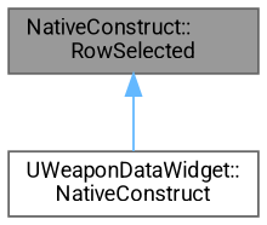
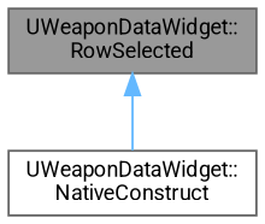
  digraph {
    rankdir=TB
    fontname=Roboto
    node [fontname=Roboto fontsize=10 shape=box style=filled]
-   n1 [color=gray40 fillcolor=grey60 fontcolor=black height=0.2 label="NativeConstruct::\lRowSelected" width=0.4]
+   n1 [color=gray40 fillcolor=grey60 fontcolor=black height=0.2 label="UWeaponDataWidget::\lRowSelected" width=0.4]
    n2 [color=grey40 fillcolor=white height=0.2 label="UWeaponDataWidget::\lNativeConstruct" width=0.4]
    n1 -> n2 [color=steelblue1 dir=back fontname=Roboto fontsize=10 labelfontname=Helvetica labelfontsize=10 style=solid]
  }
